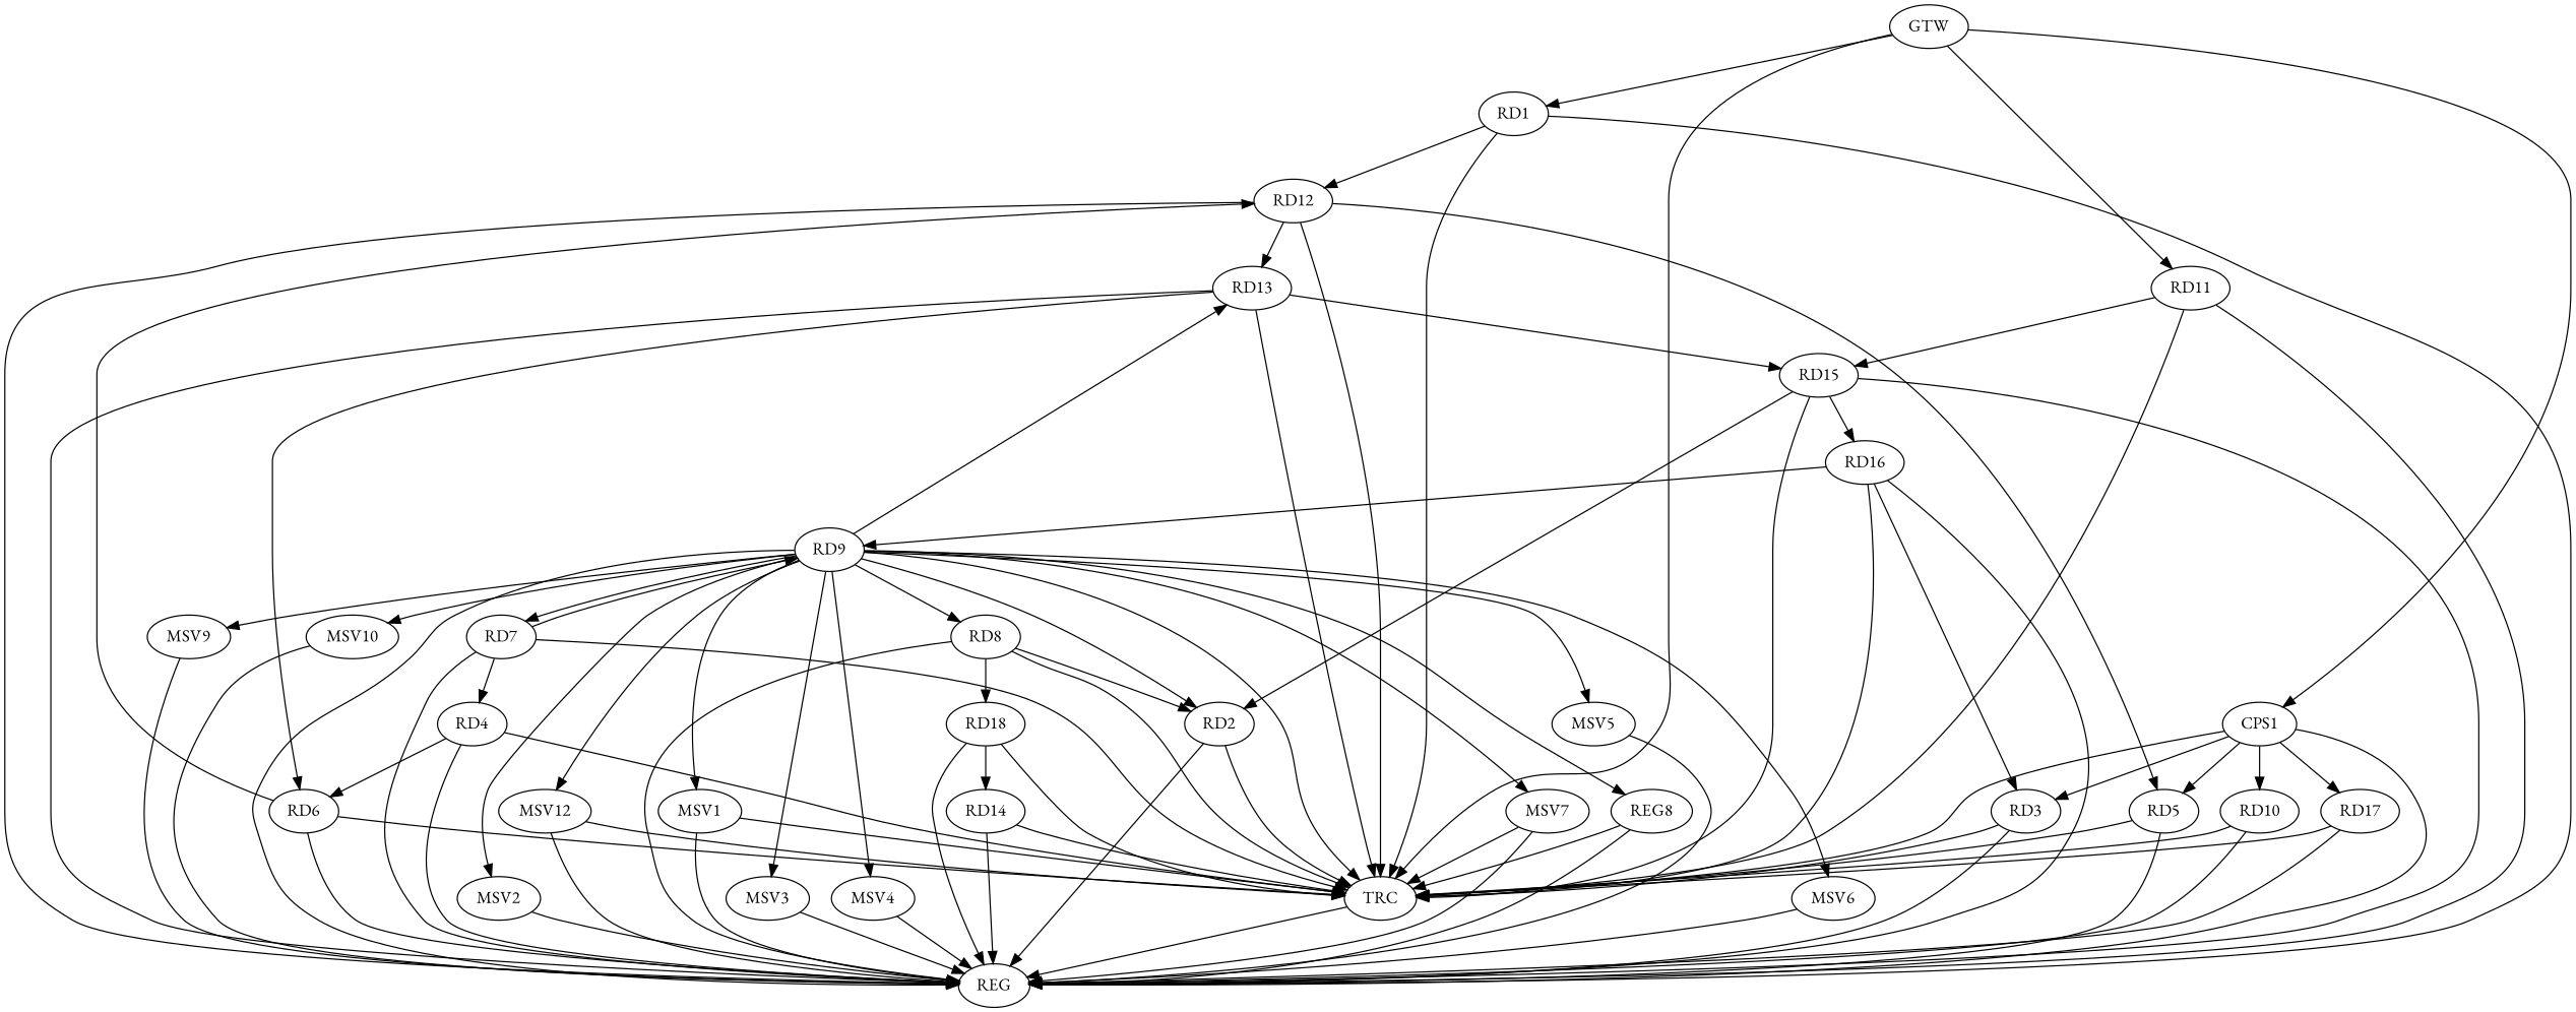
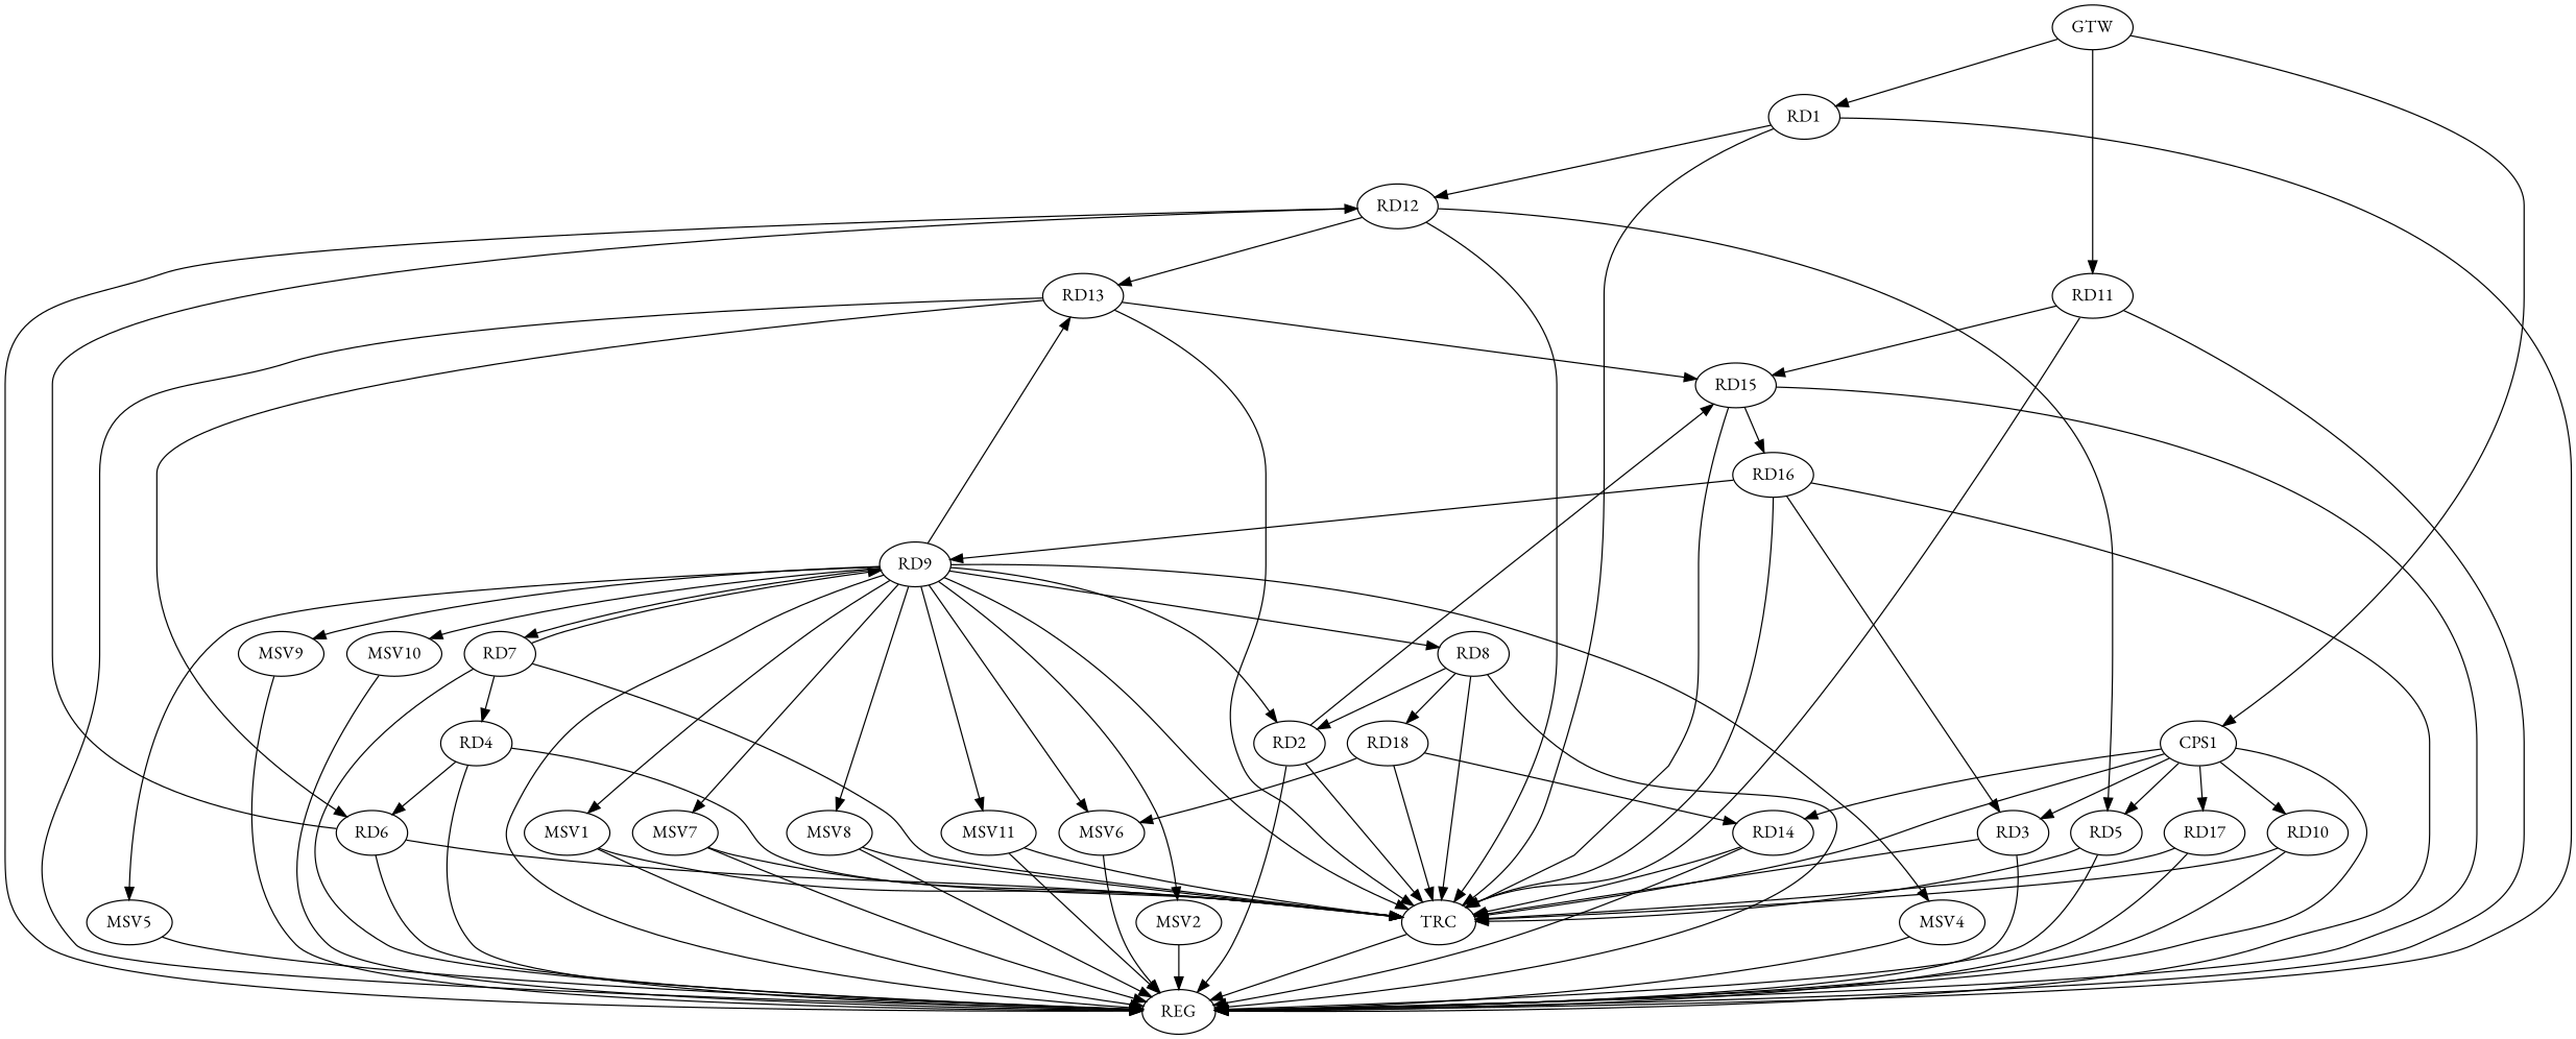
  strict digraph {
    fontname="EB Garamond"
    node [fontname="EB Garamond"]
    edge [fontname="EB Garamond"]
    n1 [label=RD1]
    n2 [label=RD12]
    n3 [label=REG]
    n4 [label=TRC]
    n5 [label=RD5]
    n6 [label=RD13]
    n7 [label=RD2]
    n8 [label=RD15]
    n9 [label=RD16]
    n10 [label=RD3]
    n11 [label=RD4]
    n12 [label=RD6]
    n13 [label=RD7]
    n14 [label=RD9]
    n15 [label=RD8]
    n16 [label=MSV1]
    n17 [label=MSV2]
-   n18 [label=MSV3]
    n19 [label=MSV4]
    n20 [label=MSV5]
    n21 [label=MSV6]
    n22 [label=MSV7]
-   n23 [label=REG8]
+   n23 [label=MSV8]
    n24 [label=MSV9]
    n25 [label=MSV10]
-   n26 [label=MSV12]
+   n26 [label=MSV11]
    n27 [label=RD18]
    n28 [label=RD14]
    n29 [label=RD10]
    n30 [label=RD11]
    n31 [label=RD17]
    n32 [label=CPS1]
    n33 [label=GTW]
    n1 -> n2
    n1 -> n3
    n1 -> n4
    n2 -> n3
    n2 -> n4
    n2 -> n5
    n2 -> n6
    n4 -> n3
    n5 -> n3
    n5 -> n4
    n6 -> n3
    n6 -> n4
    n6 -> n8
    n6 -> n12
    n7 -> n3
    n7 -> n4
-   n8 -> n7
+   n7 -> n8
    n8 -> n3
    n8 -> n4
    n8 -> n9
    n9 -> n3
    n9 -> n4
    n9 -> n10
    n9 -> n14
    n10 -> n3
    n10 -> n4
    n11 -> n3
    n11 -> n4
    n11 -> n12
    n12 -> n2
    n12 -> n3
    n12 -> n4
    n13 -> n3
    n13 -> n4
    n13 -> n11
    n13 -> n14
    n14 -> n3
    n14 -> n4
    n14 -> n6
    n14 -> n7
    n14 -> n13
    n14 -> n15
    n14 -> n16
    n14 -> n17
-   n14 -> n18
    n14 -> n19
    n14 -> n20
    n14 -> n21
    n14 -> n22
    n14 -> n23
    n14 -> n24
    n14 -> n25
    n14 -> n26
    n15 -> n3
    n15 -> n4
    n15 -> n7
    n15 -> n27
    n16 -> n3
    n16 -> n4
    n17 -> n3
-   n18 -> n3
    n19 -> n3
    n20 -> n3
    n21 -> n3
    n22 -> n3
    n22 -> n4
    n23 -> n3
    n23 -> n4
    n24 -> n3
    n25 -> n3
    n26 -> n3
    n26 -> n4
-   n27 -> n3
+   n27 -> n21
    n27 -> n4
    n27 -> n28
    n28 -> n3
    n28 -> n4
    n29 -> n3
    n29 -> n4
    n30 -> n3
    n30 -> n4
    n30 -> n8
    n31 -> n3
    n31 -> n4
    n32 -> n3
    n32 -> n4
    n32 -> n5
    n32 -> n10
+   n32 -> n28
    n32 -> n29
    n32 -> n31
    n33 -> n1
-   n33 -> n4
    n33 -> n30
    n33 -> n32
  }
